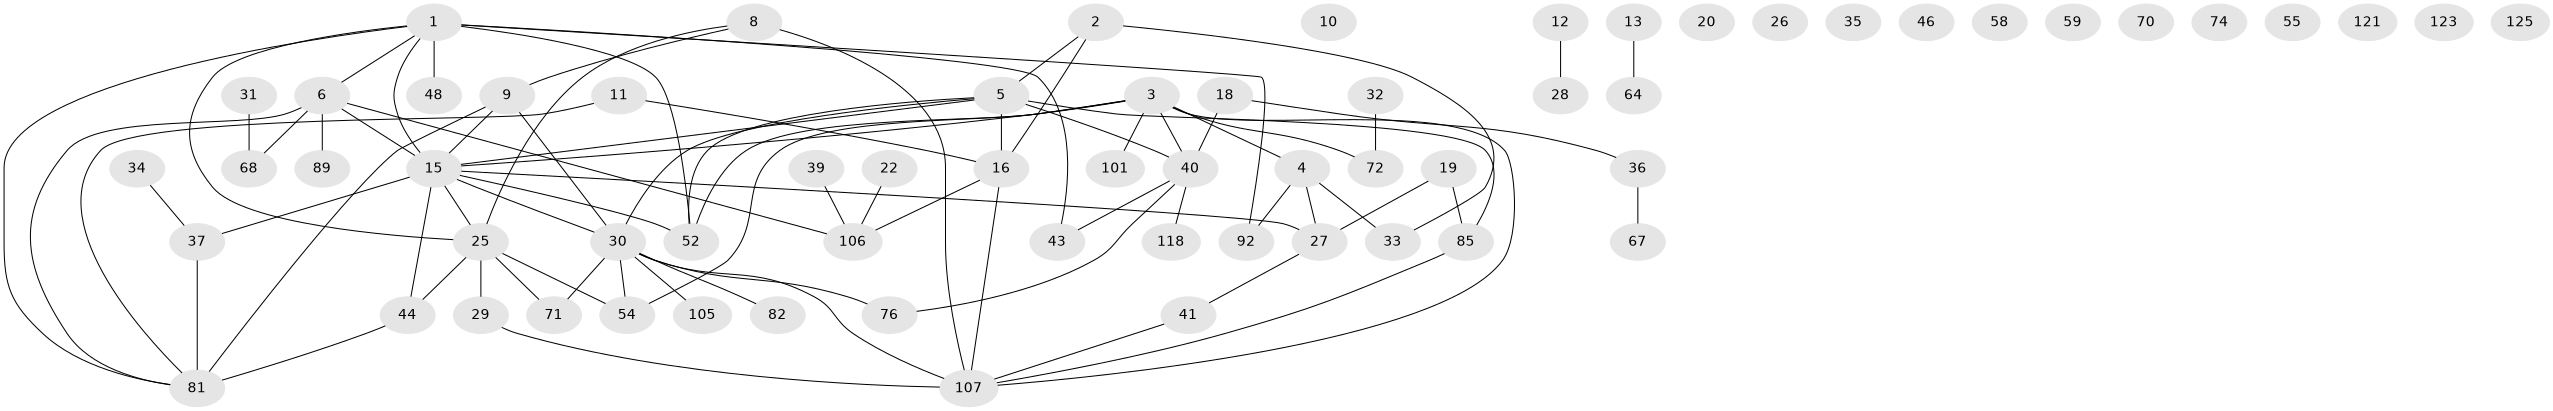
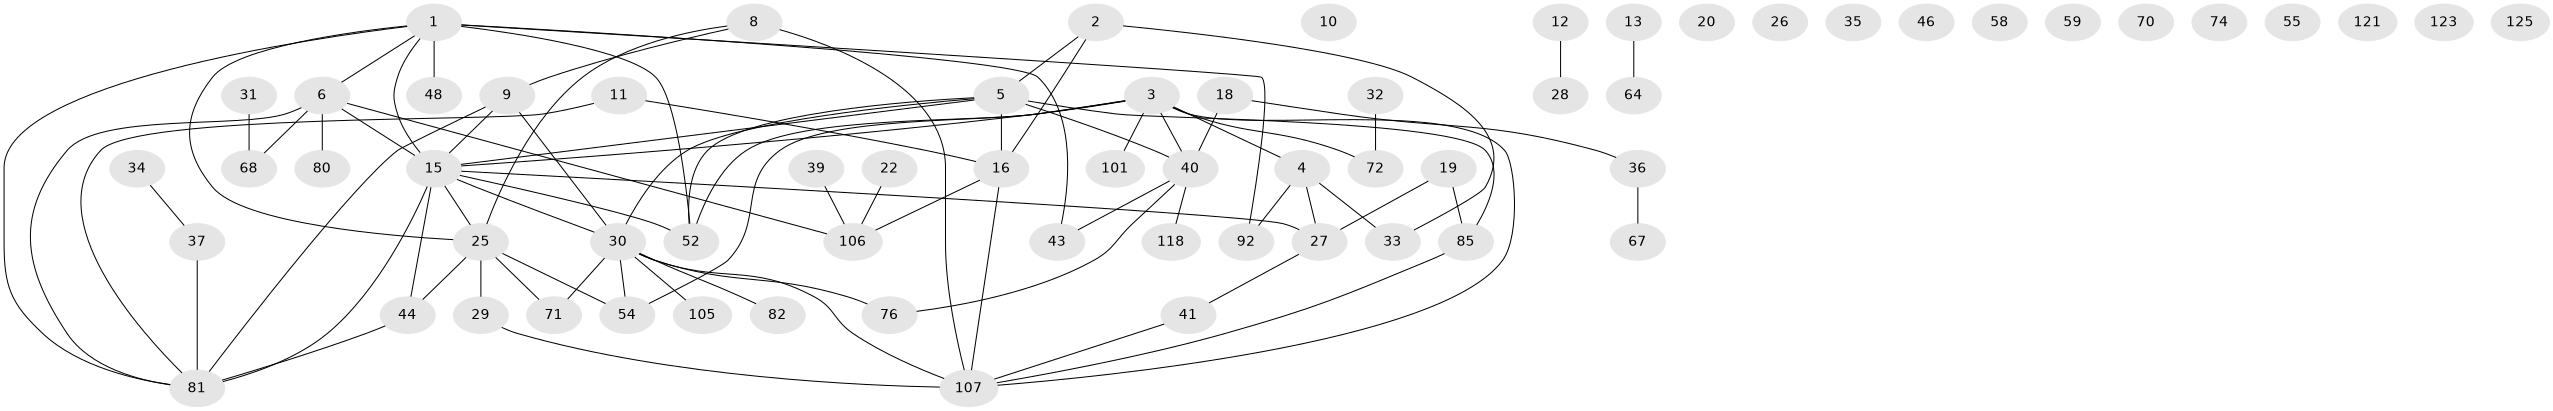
  graph {
    fontname="DejaVu Sans"
    node [color=gray90 fontname="DejaVu Sans" style=filled]
    edge [fontname="DejaVu Sans"]
    1 [super="+7"]
    6 [super="+51+63"]
    15 [super="+73+38"]
    25 [super="+79"]
    43
    48
    52 [super="+94+91"]
    81 [super="+87"]
    92
    68
-   80 [super="+93" label=89]
+   80 [super="+93"]
    106
    27 [super="+109"]
    30 [super="+56+103"]
    44 [super="+88"]
    54 [super="+69"]
    29 [super="+77"]
    71 [super="+89"]
    2 [super="+97"]
    5 [super="+57+21"]
    16 [super="+24+23"]
    33 [super="+104+99"]
    40 [super="+108+60+47"]
    85 [super="+102"]
    107 [super="+116+110+128"]
    3 [super="+14+55"]
    4 [super="+17"]
    72
    101
    76
    118
    18
    36 [super="+113"]
    41 [super="+61"]
    82
    105
    8 [super="+129+62+53"]
    9 [super="+126+42"]
    10
    11 [super="+98"]
    12 [super="+90"]
    28 [super="+127"]
    13 [super="+96"]
    64
    67
    19
    20
    22 [super="+65"]
    26
    31
    32
    34
    37
    35
    39
    46
    58
    59 [super="+117"]
    70
    74
    n61 [label=55]
    121
    123
    125
    1 -- 6
    1 -- 15
    1 -- 25
    1 -- 43
    1 -- 48
    1 -- 52 [weight=2]
    1 -- 81
    1 -- 92
    6 -- 15
    6 -- 81
    6 -- 68
    6 -- 80
    6 -- 106
    15 -- 25
    15 -- 52
-   15 -- 37
+   15 -- 81
    15 -- 27
    15 -- 30 [weight=2]
    15 -- 44
    25 -- 44
    25 -- 54
    25 -- 29
    25 -- 71
    27 -- 41
    30 -- 54
    30 -- 71
    30 -- 107
    30 -- 76
    30 -- 82
    30 -- 105
    44 -- 81
    29 -- 107
    2 -- 5
    2 -- 16
    2 -- 33
    5 -- 15
    5 -- 52
    5 -- 30
    5 -- 16
    5 -- 40
    5 -- 85
    16 -- 106
    16 -- 107
    40 -- 43
    40 -- 76
    40 -- 118
    85 -- 107
    3 -- 15
    3 -- 52 [weight=2]
    3 -- 54
    3 -- 40
    3 -- 107
    3 -- 4
    3 -- 72
    3 -- 101
    4 -- 92
    4 -- 27
    4 -- 33
    18 -- 40
    18 -- 36
    36 -- 67
    41 -- 107
    8 -- 25
    8 -- 107 [weight=2]
    8 -- 9
    9 -- 15
    9 -- 81
    9 -- 30
    11 -- 81
    11 -- 16
    12 -- 28
    13 -- 64
    19 -- 27
    19 -- 85
    22 -- 106
    31 -- 68
    32 -- 72
    34 -- 37
    37 -- 81
    39 -- 106
  }
